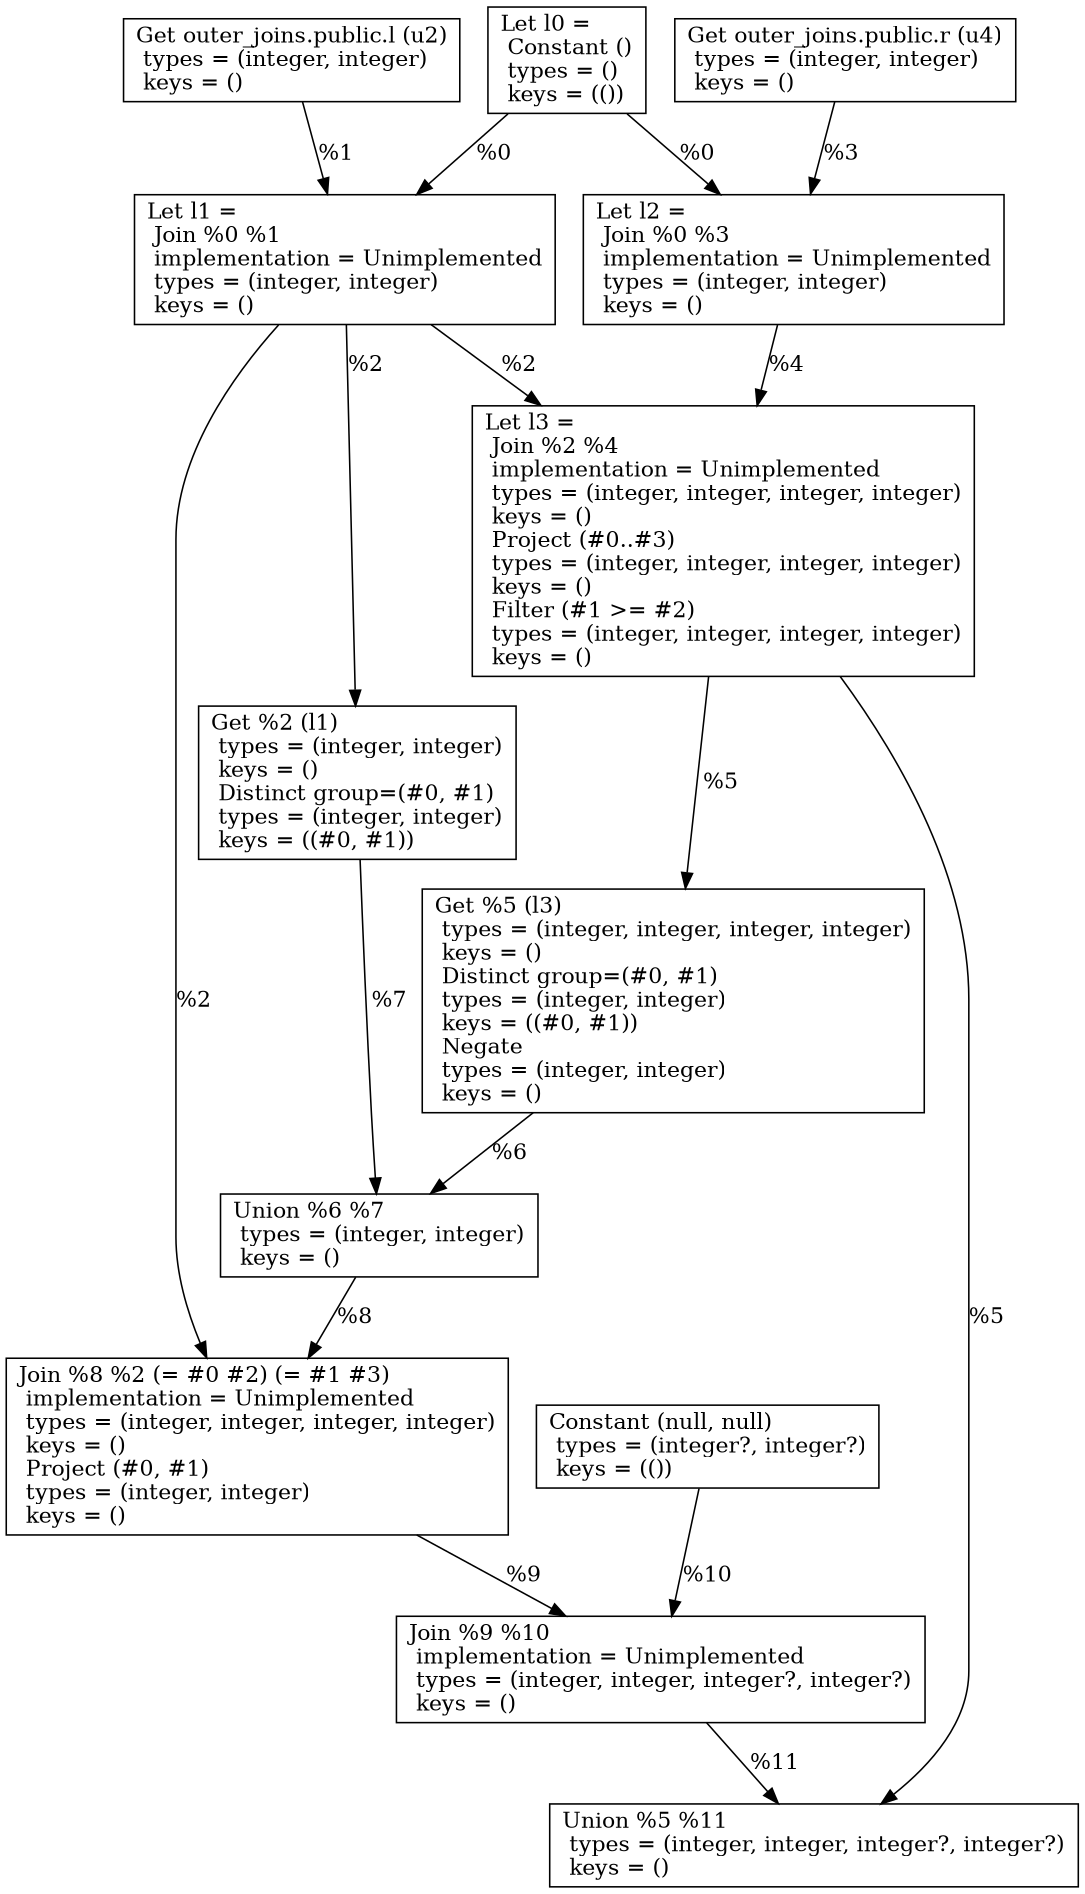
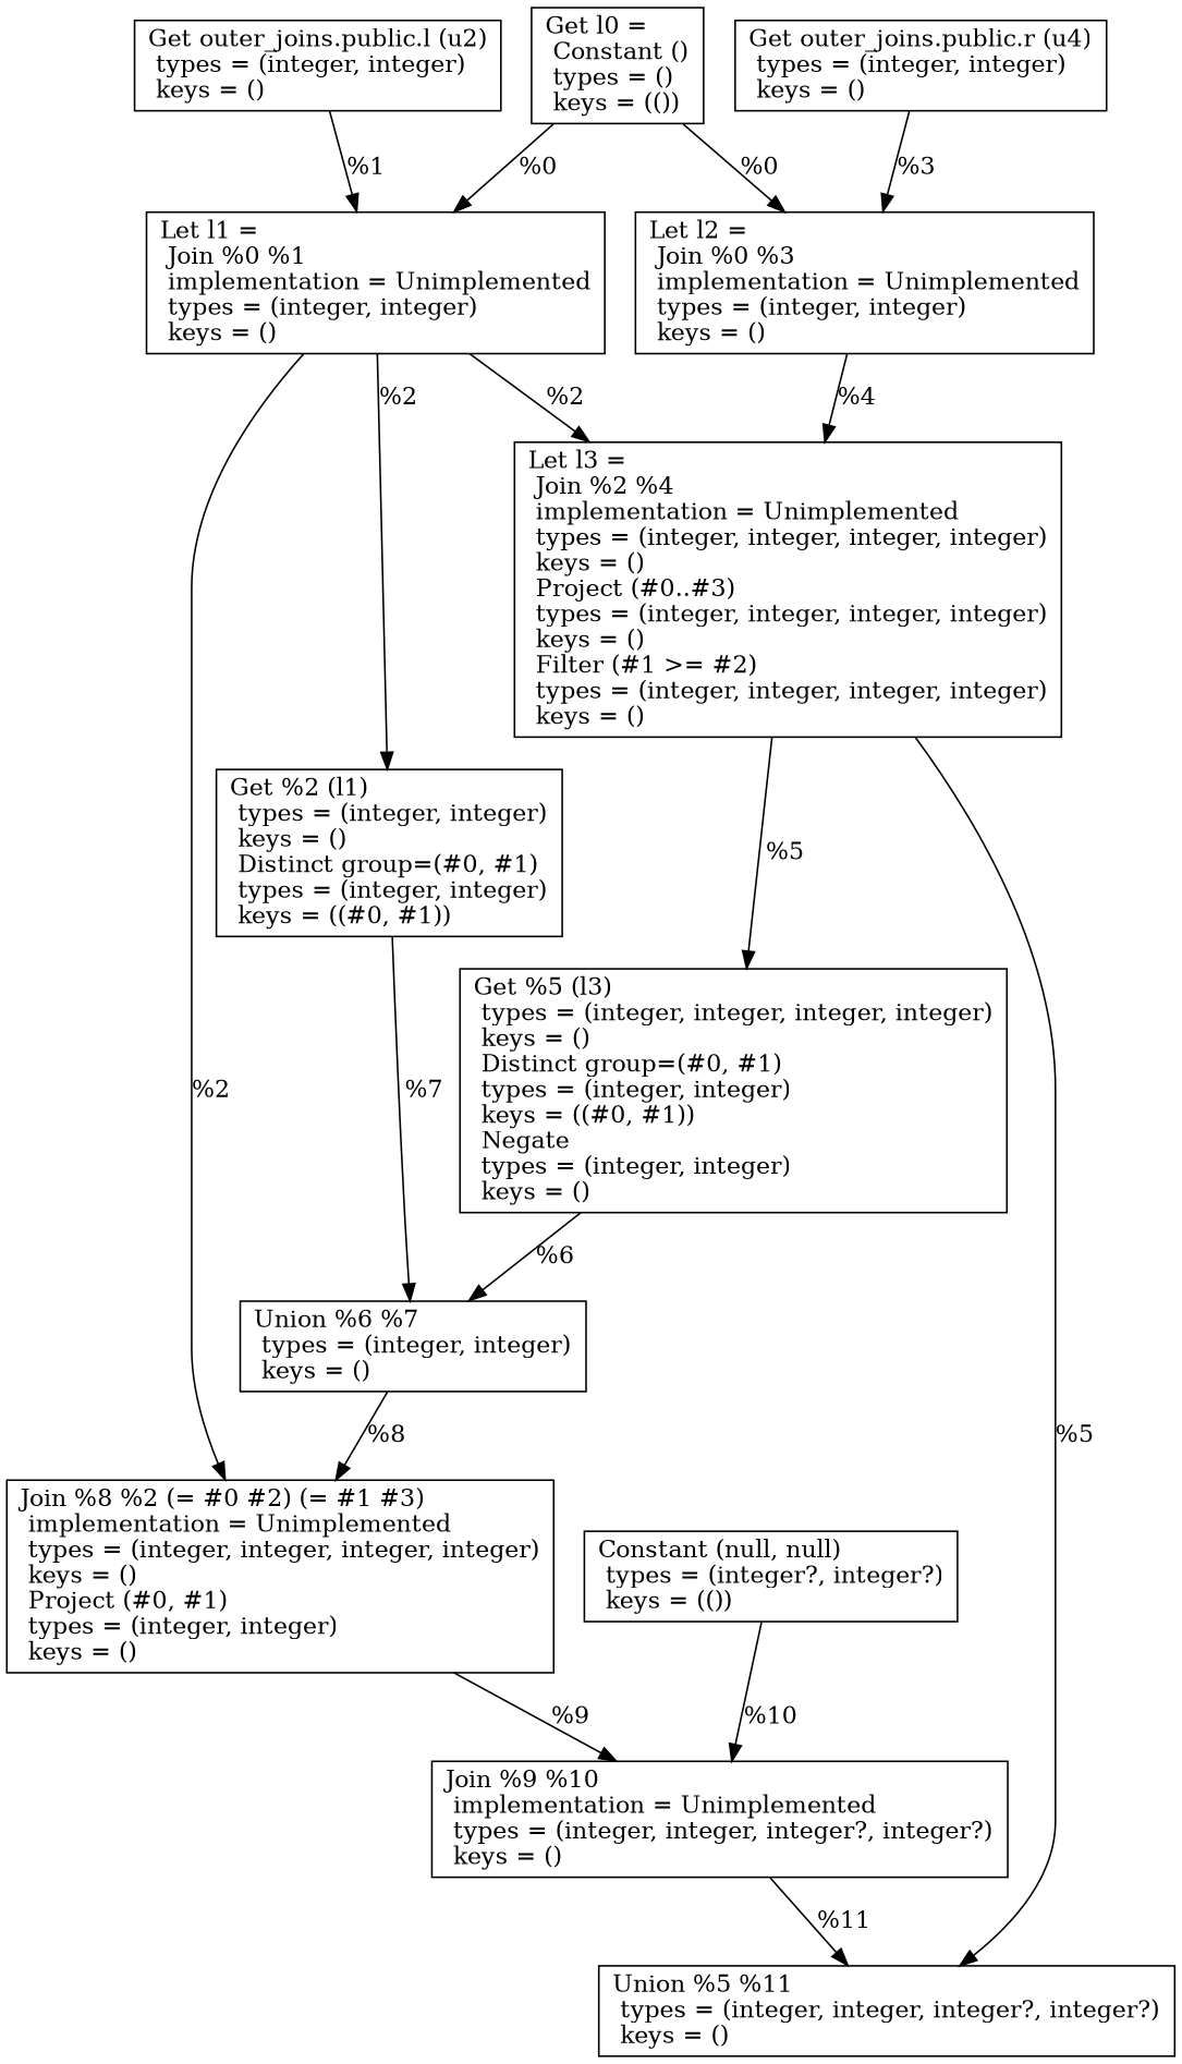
  digraph {
    node [shape=record]
-   n1 [label="Let l0 =\l Constant ()\l  types = ()\l  keys = (())\l"]
+   n1 [label="Get l0 =\l Constant ()\l  types = ()\l  keys = (())\l"]
    n2 [label="Let l1 =\l Join %0 %1\l  implementation = Unimplemented\l  types = (integer, integer)\l  keys = ()\l"]
    n3 [label="Let l2 =\l Join %0 %3\l  implementation = Unimplemented\l  types = (integer, integer)\l  keys = ()\l"]
    n4 [label=" Get outer_joins.public.l (u2)\l  types = (integer, integer)\l  keys = ()\l"]
    n5 [label="Let l3 =\l Join %2 %4\l  implementation = Unimplemented\l  types = (integer, integer, integer, integer)\l  keys = ()\l Project (#0..#3)\l  types = (integer, integer, integer, integer)\l  keys = ()\l Filter (#1 \>= #2)\l  types = (integer, integer, integer, integer)\l  keys = ()\l"]
    n6 [label=" Get %2 (l1)\l  types = (integer, integer)\l  keys = ()\l Distinct group=(#0, #1)\l  types = (integer, integer)\l  keys = ((#0, #1))\l"]
    n7 [label=" Join %8 %2 (= #0 #2) (= #1 #3)\l  implementation = Unimplemented\l  types = (integer, integer, integer, integer)\l  keys = ()\l Project (#0, #1)\l  types = (integer, integer)\l  keys = ()\l"]
    n8 [label=" Get outer_joins.public.r (u4)\l  types = (integer, integer)\l  keys = ()\l"]
    n9 [label=" Get %5 (l3)\l  types = (integer, integer, integer, integer)\l  keys = ()\l Distinct group=(#0, #1)\l  types = (integer, integer)\l  keys = ((#0, #1))\l Negate\l  types = (integer, integer)\l  keys = ()\l"]
    n10 [label=" Union %5 %11\l  types = (integer, integer, integer?, integer?)\l  keys = ()\l"]
    n11 [label=" Union %6 %7\l  types = (integer, integer)\l  keys = ()\l"]
    n12 [label=" Join %9 %10\l  implementation = Unimplemented\l  types = (integer, integer, integer?, integer?)\l  keys = ()\l"]
    n13 [label=" Constant (null, null)\l  types = (integer?, integer?)\l  keys = (())\l"]
    n1 -> n2 [label="%0\l"]
    n1 -> n3 [label="%0\l"]
    n2 -> n5 [label="%2\l"]
    n2 -> n6 [label="%2\l"]
    n2 -> n7 [label="%2\l"]
    n3 -> n5 [label="%4\l"]
    n4 -> n2 [label="%1\l"]
    n5 -> n9 [label="%5\l"]
    n5 -> n10 [label="%5\l"]
    n6 -> n11 [label="%7\l"]
    n7 -> n12 [label="%9\l"]
    n8 -> n3 [label="%3\l"]
    n9 -> n11 [label="%6\l"]
    n11 -> n7 [label="%8\l"]
    n12 -> n10 [label="%11\l"]
    n13 -> n12 [label="%10\l"]
  }
